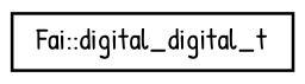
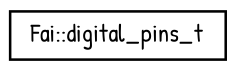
  digraph {
    rankdir=LR
    fontname="Patrick Hand"
-   n1 [color=black fillcolor=white fontname="Patrick Hand" fontsize=10 height=0.2 label="Fai::digital_digital_t" shape=record style=filled width=0.4]
+   n1 [color=black fillcolor=white fontname="Patrick Hand" fontsize=10 height=0.2 label="Fai::digital_pins_t" shape=record style=filled width=0.4]
  }
